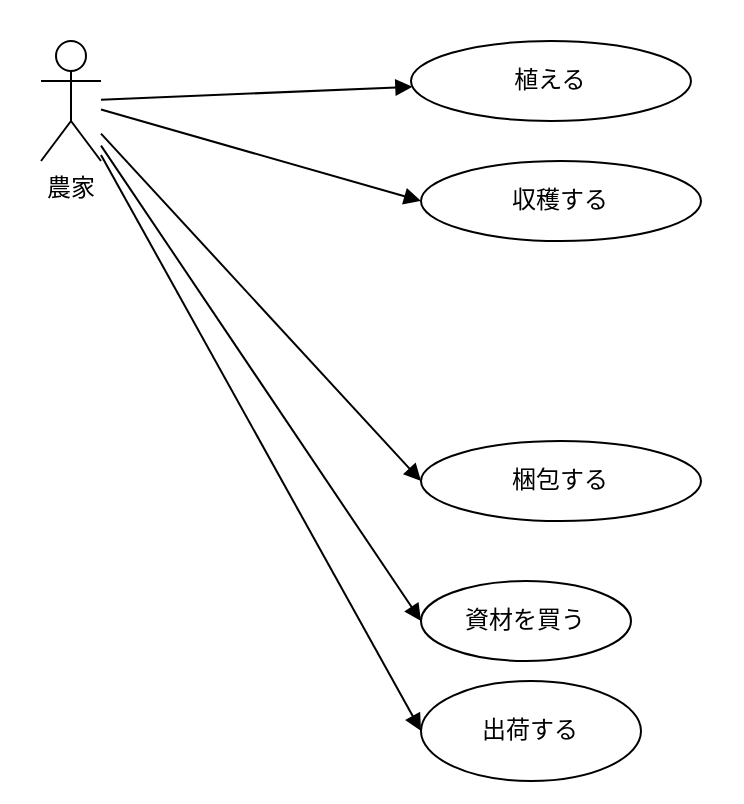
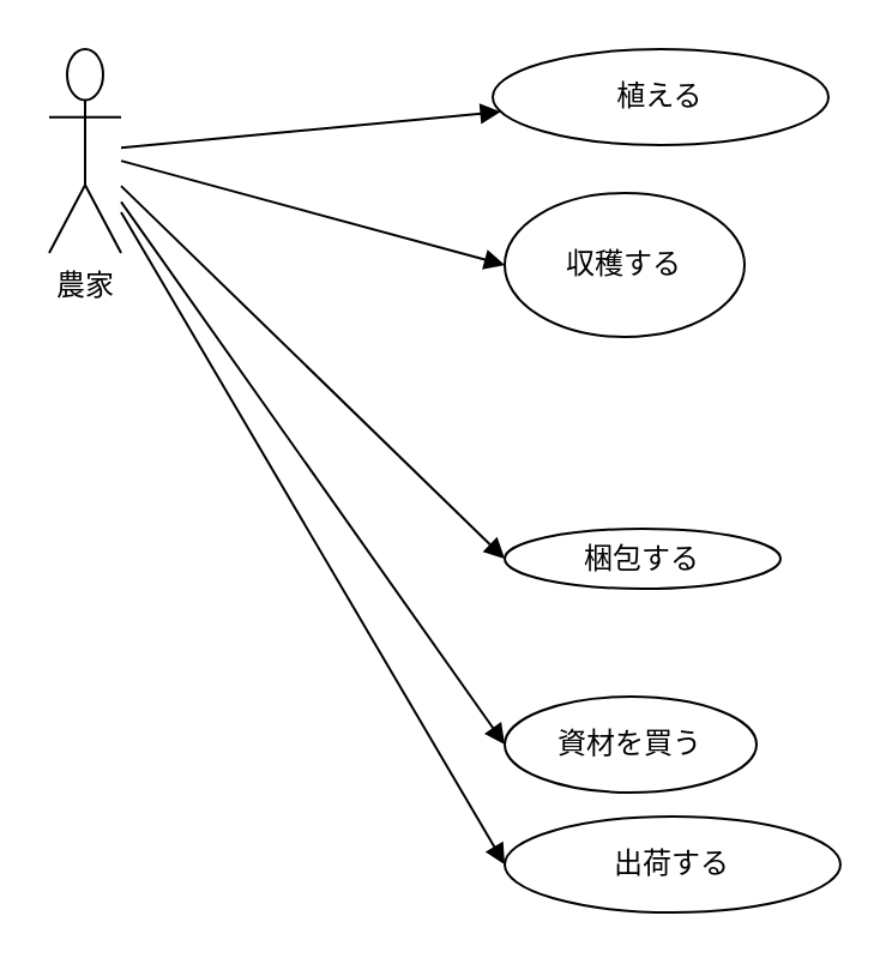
  <mxCell id="0" />
  <mxCell id="1" parent="0" />
  <mxCell id="2" style="edgeStyle=none;rounded=0;orthogonalLoop=1;jettySize=auto;html=1;endArrow=block;endFill=1;entryX=0;entryY=0.5;entryDx=0;entryDy=0;" edge="1" parent="1" source="7" target="12"><mxGeometry relative="1" as="geometry" /></mxCell>
  <mxCell id="3" style="edgeStyle=none;rounded=0;orthogonalLoop=1;jettySize=auto;html=1;endArrow=block;endFill=1;" edge="1" parent="1" source="7" target="11"><mxGeometry relative="1" as="geometry" /></mxCell>
  <mxCell id="4" style="edgeStyle=none;rounded=0;orthogonalLoop=1;jettySize=auto;html=1;entryX=0;entryY=0.5;entryDx=0;entryDy=0;endArrow=block;endFill=1;" edge="1" parent="1" source="7" target="10"><mxGeometry relative="1" as="geometry" /></mxCell>
  <mxCell id="5" style="edgeStyle=none;rounded=0;orthogonalLoop=1;jettySize=auto;html=1;entryX=0;entryY=0.5;entryDx=0;entryDy=0;endArrow=block;endFill=1;" edge="1" parent="1" source="7" target="9"><mxGeometry relative="1" as="geometry" /></mxCell>
  <mxCell id="6" style="edgeStyle=none;rounded=0;orthogonalLoop=1;jettySize=auto;html=1;entryX=0;entryY=0.5;entryDx=0;entryDy=0;endArrow=block;endFill=1;" edge="1" parent="1" source="7" target="8"><mxGeometry relative="1" as="geometry" /></mxCell>
- <mxCell id="7" value="農家" style="shape=umlActor;verticalLabelPosition=bottom;verticalAlign=top;html=1;" vertex="1" parent="1"><mxGeometry x="20" y="20" width="30" height="60" as="geometry" /></mxCell>
- <mxCell id="8" value="出荷する" style="ellipse;whiteSpace=wrap;html=1;" vertex="1" parent="1"><mxGeometry x="210" y="340" width="110" height="50" as="geometry" /></mxCell>
+ <mxCell id="7" value="農家" style="shape=umlActor;verticalLabelPosition=bottom;verticalAlign=top;html=1;" vertex="1" parent="1"><mxGeometry x="20" y="20" width="30" height="85" as="geometry" /></mxCell>
+ <mxCell id="8" value="出荷する" style="ellipse;whiteSpace=wrap;html=1;" vertex="1" parent="1"><mxGeometry x="210" y="340" width="140" height="40" as="geometry" /></mxCell>
  <mxCell id="9" value="資材を買う" style="ellipse;whiteSpace=wrap;html=1;" vertex="1" parent="1"><mxGeometry x="210" y="290" width="105" height="40" as="geometry" /></mxCell>
- <mxCell id="10" value="梱包する" style="ellipse;whiteSpace=wrap;html=1;" vertex="1" parent="1"><mxGeometry x="210" y="220" width="140" height="40" as="geometry" /></mxCell>
+ <mxCell id="10" value="梱包する" style="ellipse;whiteSpace=wrap;html=1;" vertex="1" parent="1"><mxGeometry x="210" y="220" width="115" height="25" as="geometry" /></mxCell>
  <mxCell id="11" value="植える" style="ellipse;whiteSpace=wrap;html=1;" vertex="1" parent="1"><mxGeometry x="205" y="20" width="140" height="40" as="geometry" /></mxCell>
- <mxCell id="12" value="収穫する" style="ellipse;whiteSpace=wrap;html=1;" vertex="1" parent="1"><mxGeometry x="210" y="80" width="140" height="40" as="geometry" /></mxCell>
+ <mxCell id="12" value="収穫する" style="ellipse;whiteSpace=wrap;html=1;" vertex="1" parent="1"><mxGeometry x="210" y="80" width="100" height="60" as="geometry" /></mxCell>
